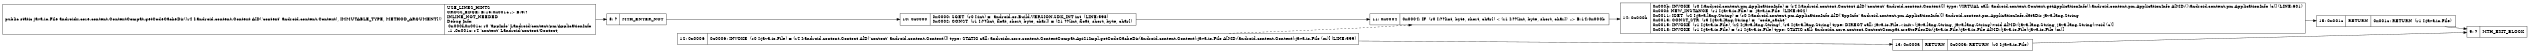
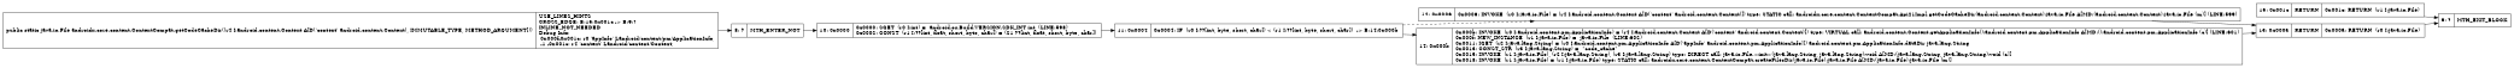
  digraph {
    rankdir=LR
    node [shape=record]
    n1 [label="{8\:\ ?|MTH_ENTER_NOT\l}"]
    n2 [label="{10\:\ 0x0000|0x0000: SGET  (r0 I:int) =  android.os.Build.VERSION.SDK_INT int  (LINE:598)\l0x0002: CONST  (r1 I:??[int, float, short, byte, char]) = (21 ??[int, float, short, byte, char]) \l}"]
    n3 [label="{11\:\ 0x0004|0x0004: IF  (r0 I:??[int, byte, short, char]) \< (r1 I:??[int, byte, short, char])  \-\> B:14:0x000b \l}"]
    n4 [label="{12\:\ 0x0006|0x0006: INVOKE  (r0 I:java.io.File) = (r4 I:android.content.Context A[D('context' android.content.Context)]) type: STATIC call: androidx.core.content.ContextCompat.Api21Impl.getCodeCacheDir(android.content.Context):java.io.File A[MD:(android.content.Context):java.io.File (m)] (LINE:599)\l}"]
    n5 [label="{14\:\ 0x000b|0x000b: INVOKE  (r0 I:android.content.pm.ApplicationInfo) = (r4 I:android.content.Context A[D('context' android.content.Context)]) type: VIRTUAL call: android.content.Context.getApplicationInfo():android.content.pm.ApplicationInfo A[MD:():android.content.pm.ApplicationInfo (c)] (LINE:601)\l0x000f: NEW_INSTANCE  (r1 I:java.io.File) =  java.io.File  (LINE:602)\l0x0011: IGET  (r2 I:java.lang.String) = (r0 I:android.content.pm.ApplicationInfo A[D('appInfo' android.content.pm.ApplicationInfo)]) android.content.pm.ApplicationInfo.dataDir java.lang.String \l0x0013: CONST_STR  (r3 I:java.lang.String) =  \"code_cache\" \l0x0015: INVOKE  (r1 I:java.io.File), (r2 I:java.lang.String), (r3 I:java.lang.String) type: DIRECT call: java.io.File.\<init\>(java.lang.String, java.lang.String):void A[MD:(java.lang.String, java.lang.String):void (c)]\l0x0018: INVOKE  (r1 I:java.io.File) = (r1 I:java.io.File) type: STATIC call: androidx.core.content.ContextCompat.createFilesDir(java.io.File):java.io.File A[MD:(java.io.File):java.io.File (m)]\l}"]
    n6 [label="{13\:\ 0x000a|RETURN\l|0x000a: RETURN  (r0 I:java.io.File) \l}"]
    n7 [label="{15\:\ 0x001c|RETURN\l|0x001c: RETURN  (r1 I:java.io.File) \l}"]
    n8 [label="{9\:\ ?|MTH_EXIT_BLOCK\l}"]
    n9 [label="{public static java.io.File androidx.core.content.ContextCompat.getCodeCacheDir((r4 I:android.content.Context A[D('context' android.content.Context), IMMUTABLE_TYPE, METHOD_ARGUMENT]))  | USE_LINES_HINTS\lCROSS_EDGE: B:15:0x001c \-\> B:9:?\lINLINE_NOT_NEEDED\lDebug Info:\l  0x000f\-0x001c: r0 'appInfo' Landroid\/content\/pm\/ApplicationInfo;\l  \-1 \-0x001c: r4 'context' Landroid\/content\/Context;\l}"]
    n1 -> n2
    n2 -> n3
-   n4 -> n3 [style=dashed]
+   n3 -> n4 [style=dashed]
    n3 -> n5
    n4 -> n6
-   n5 -> n7
+   n5 -> n6
    n6 -> n8
    n7 -> n8
    n9 -> n1
  }
